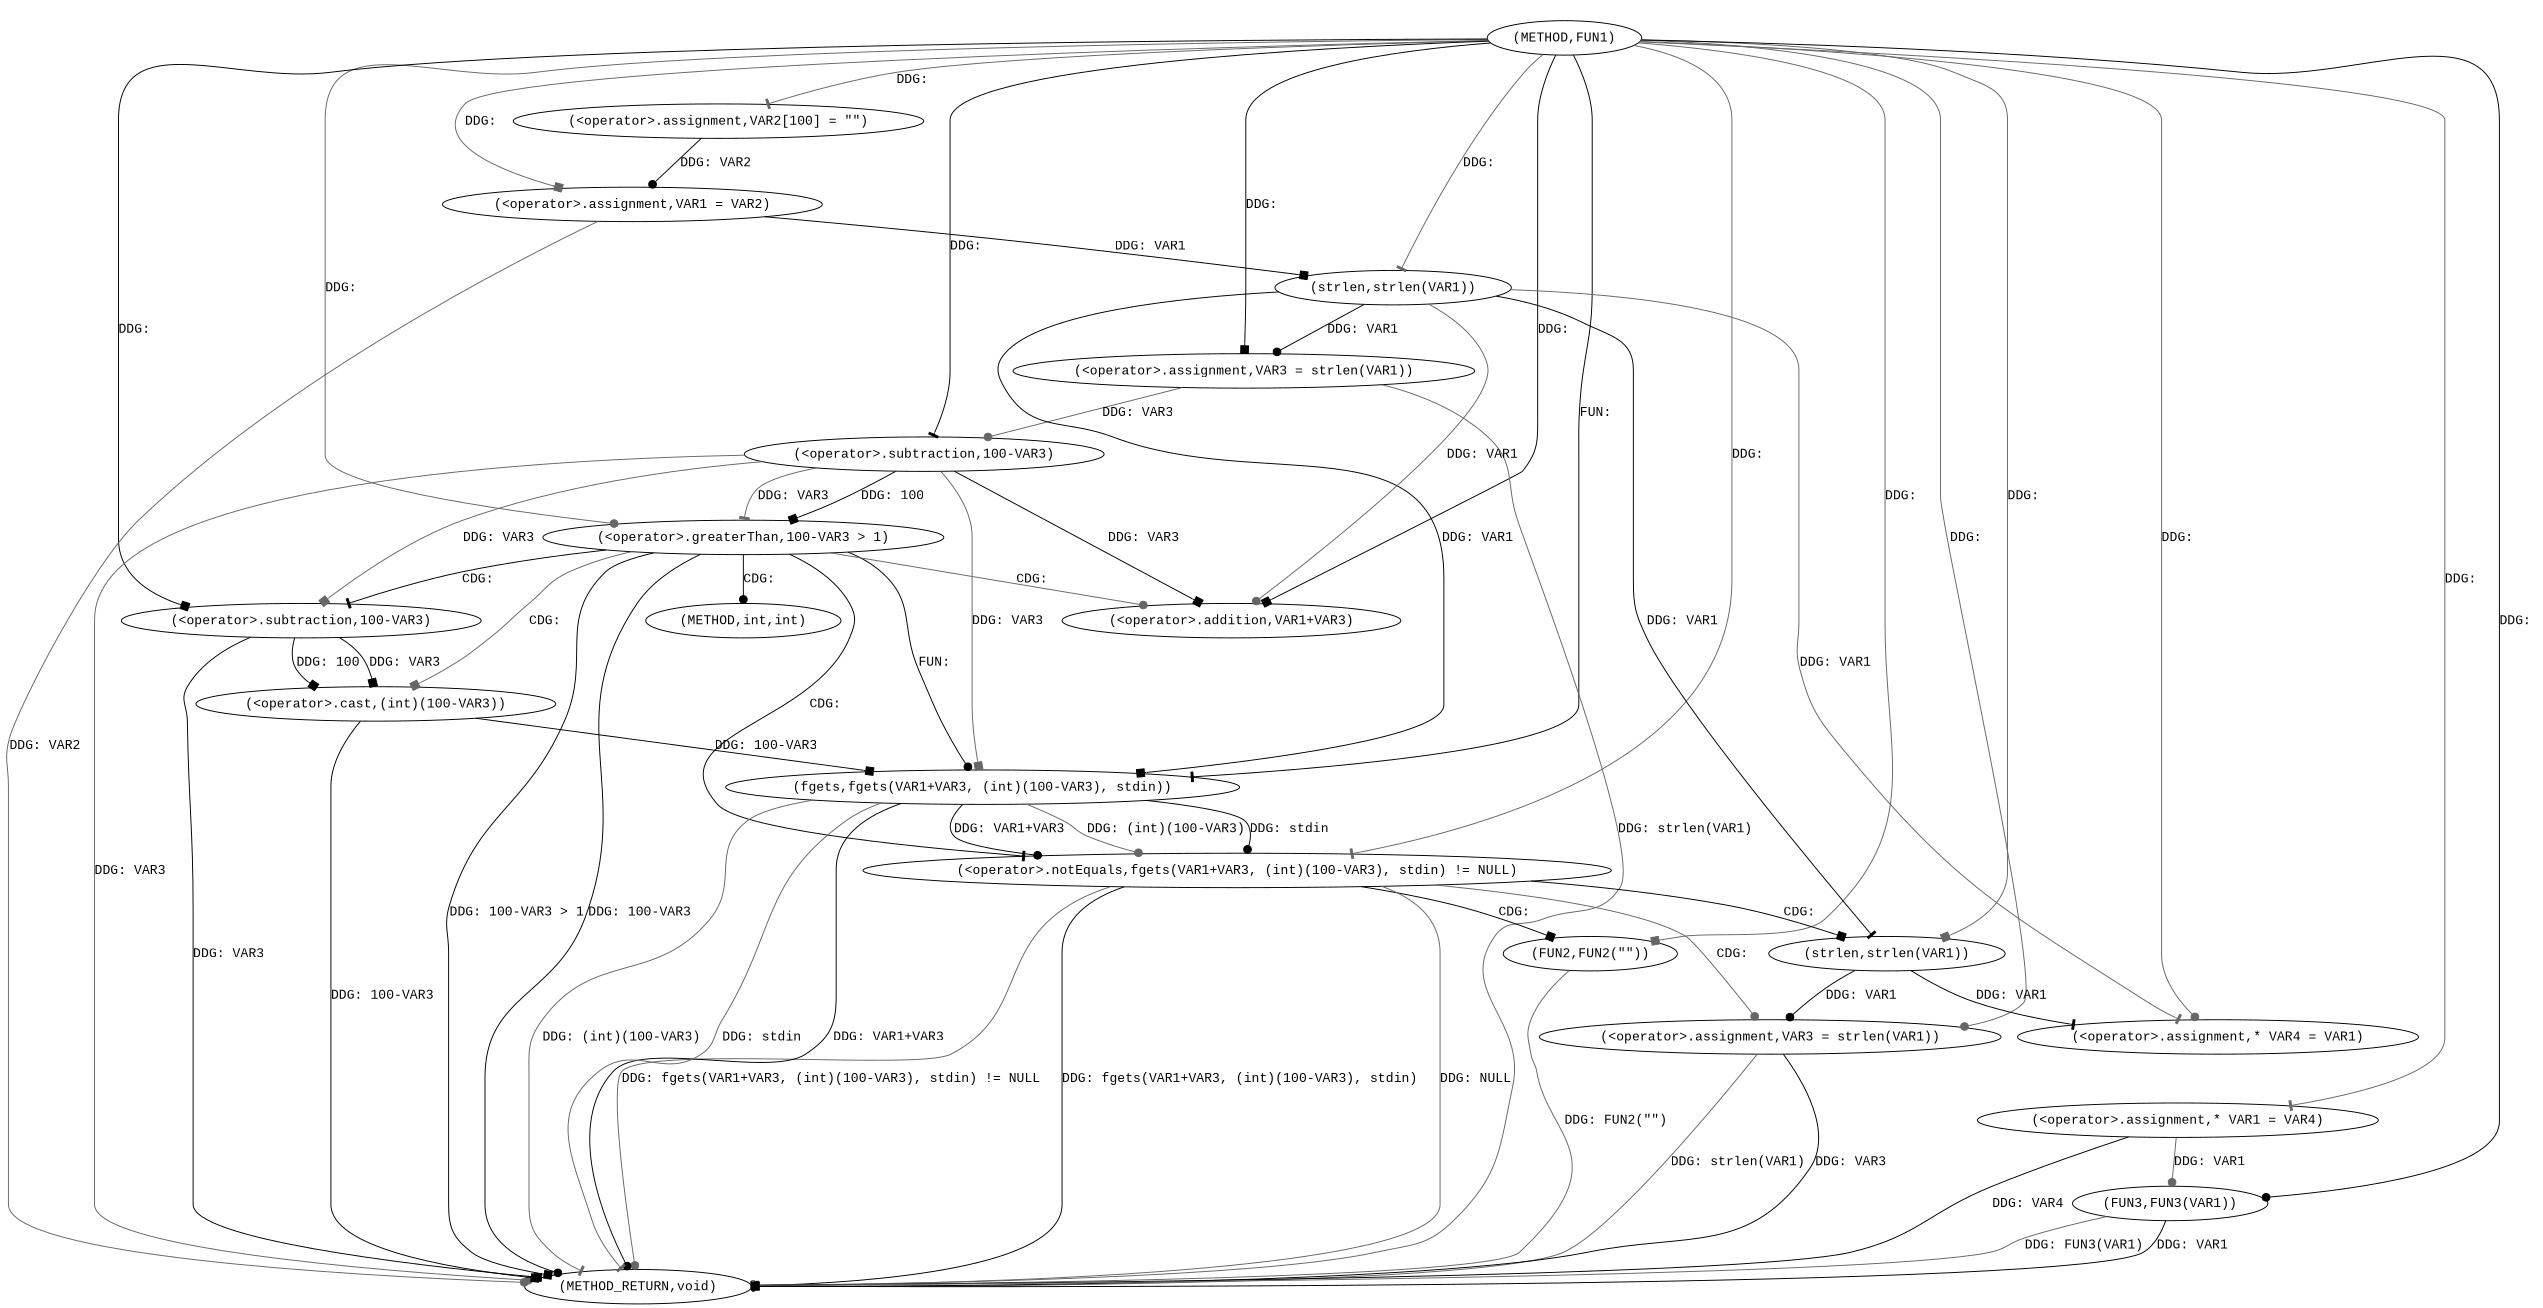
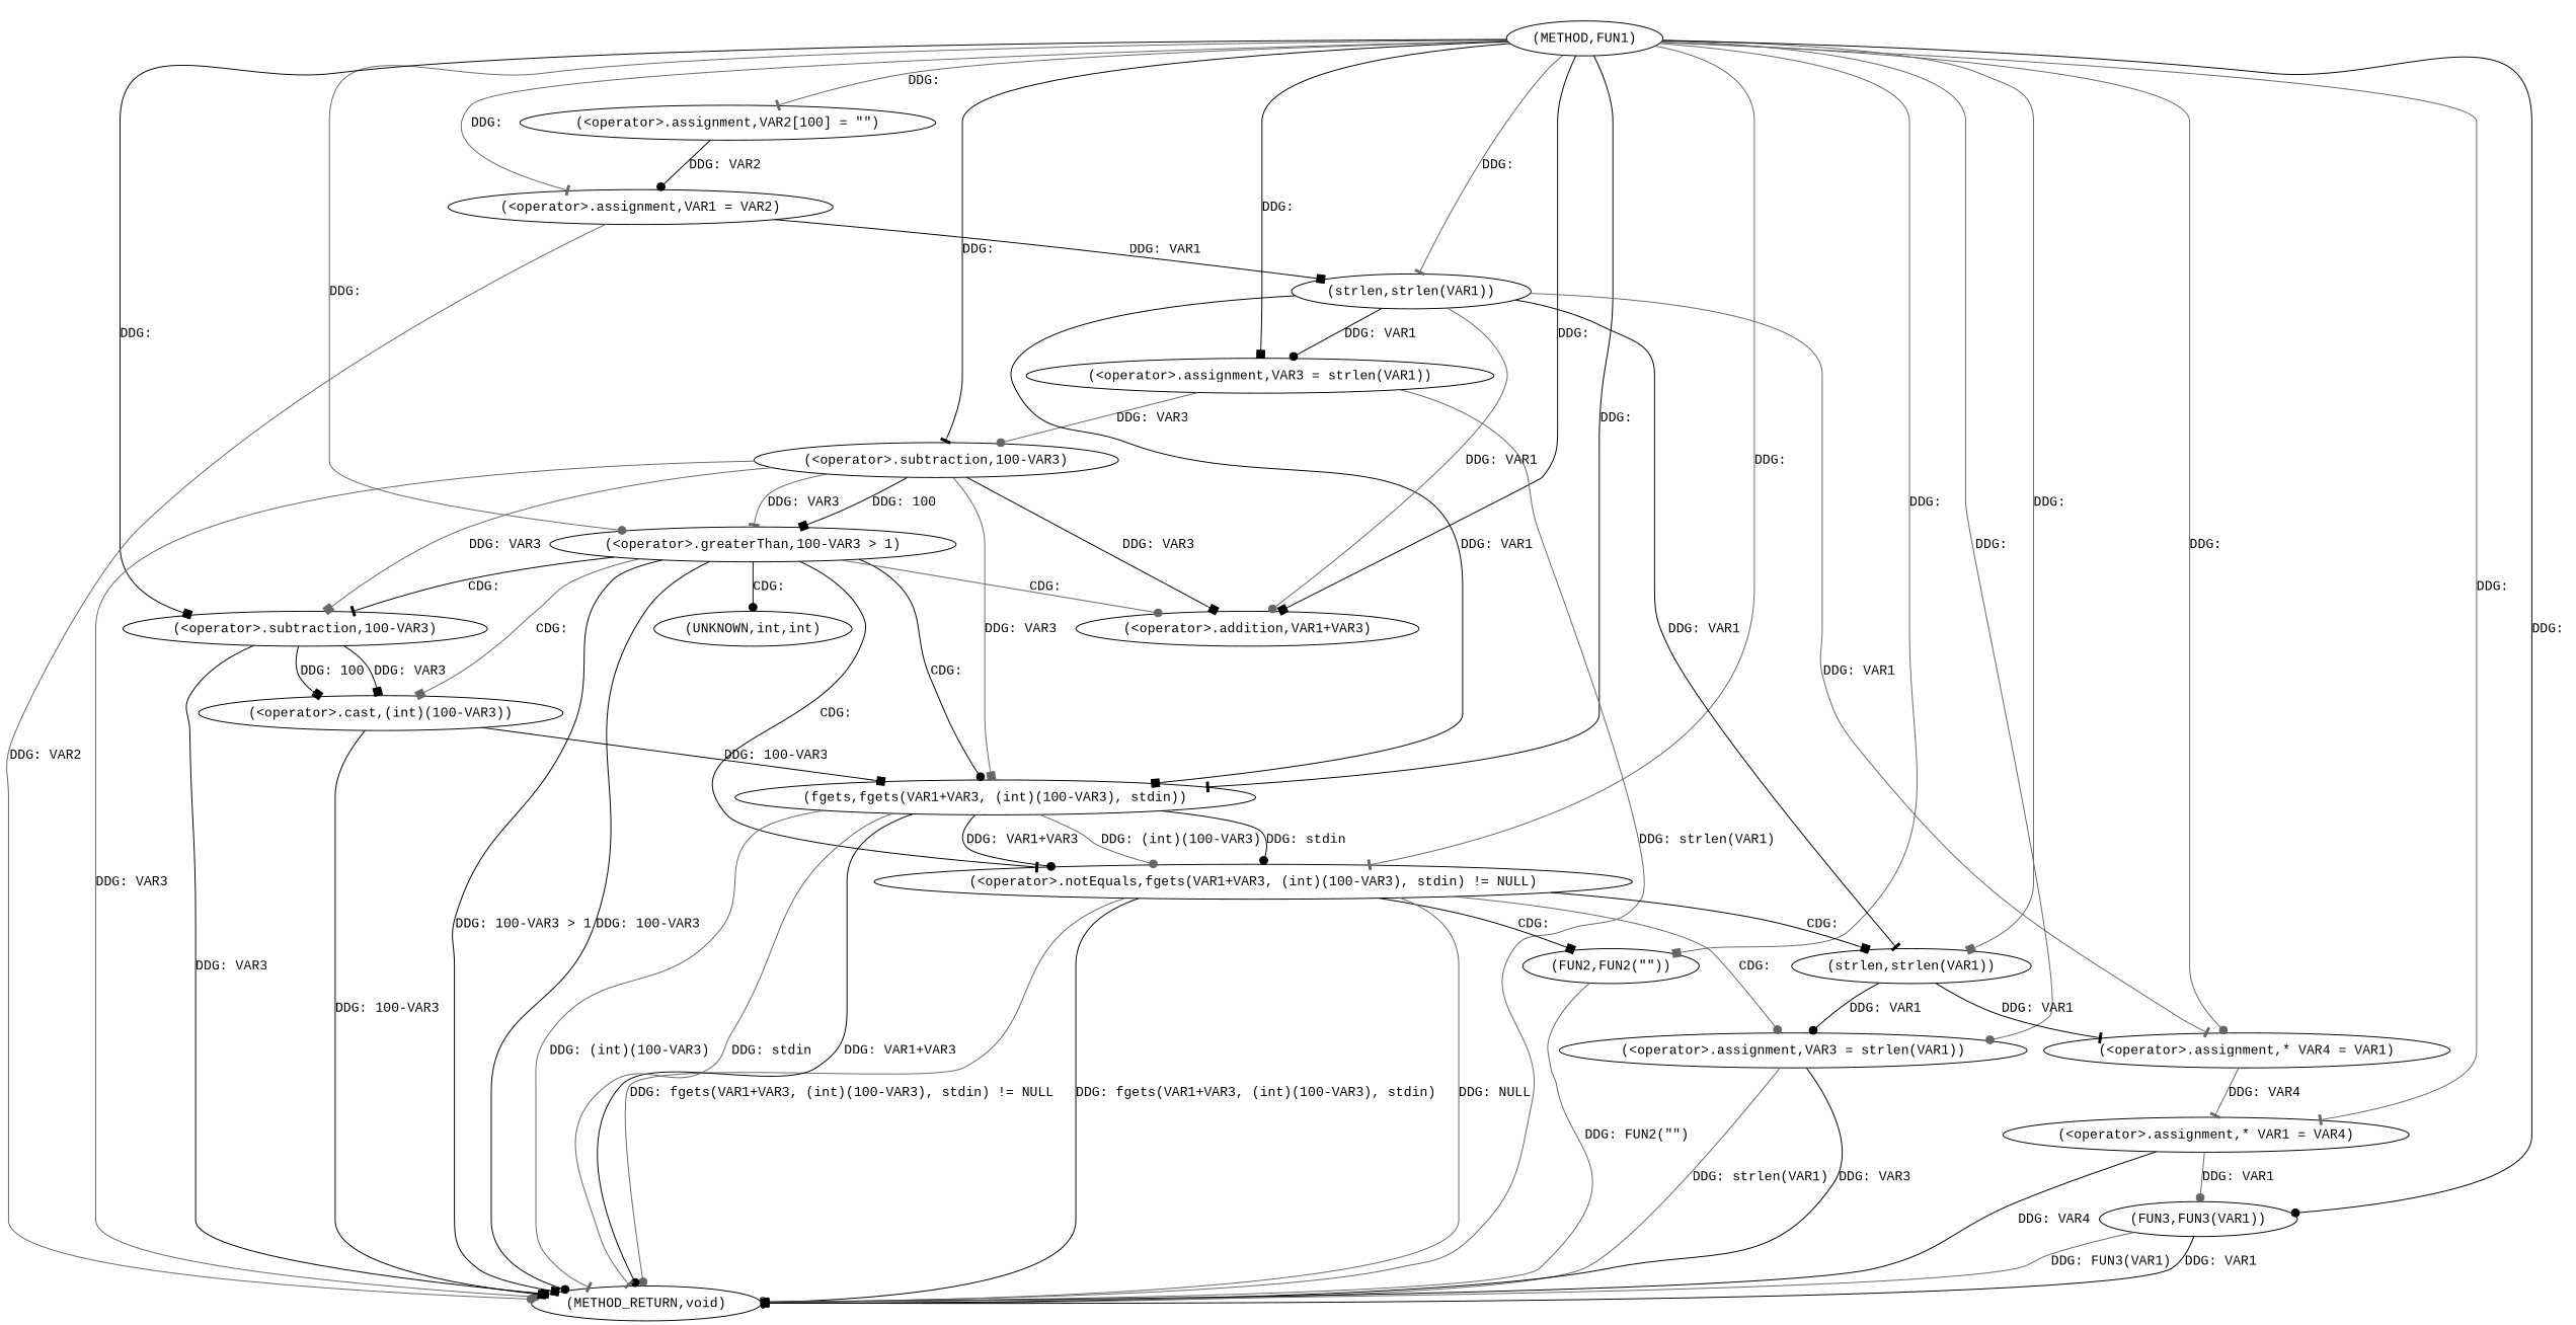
  digraph {
    fontname="Liberation Mono"
    node [fontname="Liberation Mono"]
    edge [arrowhead=box color=black fontname="Liberation Mono"]
    n1 [label="(METHOD,FUN1)"]
    n2 [label="(<operator>.assignment,VAR2[100] = \"\")"]
    n3 [label="(<operator>.assignment,VAR1 = VAR2)"]
    n4 [label="(<operator>.assignment,VAR3 = strlen(VAR1))"]
    n5 [label="(strlen,strlen(VAR1))"]
    n6 [label="(<operator>.greaterThan,100-VAR3 > 1)"]
    n7 [label="(<operator>.subtraction,100-VAR3)"]
    n8 [label="(<operator>.notEquals,fgets(VAR1+VAR3, (int)(100-VAR3), stdin) != NULL)"]
    n9 [label="(fgets,fgets(VAR1+VAR3, (int)(100-VAR3), stdin))"]
    n10 [label="(<operator>.addition,VAR1+VAR3)"]
    n11 [label="(<operator>.subtraction,100-VAR3)"]
    n12 [label="(<operator>.assignment,VAR3 = strlen(VAR1))"]
    n13 [label="(strlen,strlen(VAR1))"]
    n14 [label="(FUN2,FUN2(\"\"))"]
    n15 [label="(<operator>.assignment,* VAR4 = VAR1)"]
    n16 [label="(<operator>.assignment,* VAR1 = VAR4)"]
    n17 [label="(FUN3,FUN3(VAR1))"]
    n18 [label="(METHOD_RETURN,void)"]
    n19 [label="(<operator>.cast,(int)(100-VAR3))"]
-   n20 [label="(METHOD,int,int)"]
+   n20 [label="(UNKNOWN,int,int)"]
    n1 -> n2 [arrowhead=tee color=gray40 label="DDG: "]
-   n1 -> n3 [color=gray40 label="DDG: "]
+   n1 -> n3 [arrowhead=tee color=gray40 label="DDG: "]
    n1 -> n4 [label="DDG: "]
    n1 -> n5 [arrowhead=tee color=gray40 label="DDG: "]
    n1 -> n6 [arrowhead=dot color=gray40 label="DDG: "]
    n1 -> n7 [arrowhead=tee label="DDG: "]
    n1 -> n8 [arrowhead=tee color=gray40 label="DDG: "]
-   n1 -> n9 [arrowhead=tee label="FUN: "]
+   n1 -> n9 [arrowhead=tee label="DDG: "]
    n1 -> n10 [label="DDG: "]
    n1 -> n11 [label="DDG: "]
    n1 -> n12 [arrowhead=dot color=gray40 label="DDG: "]
    n1 -> n13 [color=gray40 label="DDG: "]
    n1 -> n14 [color=gray40 label="DDG: "]
    n1 -> n15 [arrowhead=dot color=gray40 label="DDG: "]
    n1 -> n16 [arrowhead=tee color=gray40 label="DDG: "]
    n1 -> n17 [arrowhead=dot label="DDG: "]
    n2 -> n3 [arrowhead=dot label="DDG: VAR2"]
    n3 -> n5 [label="DDG: VAR1"]
    n3 -> n18 [arrowhead=dot color=gray40 label="DDG: VAR2"]
    n4 -> n7 [arrowhead=dot color=gray40 label="DDG: VAR3"]
    n4 -> n18 [color=gray40 label="DDG: strlen(VAR1)"]
    n5 -> n4 [arrowhead=dot label="DDG: VAR1"]
    n5 -> n9 [label="DDG: VAR1"]
    n5 -> n10 [arrowhead=dot color=gray40 label="DDG: VAR1"]
    n5 -> n13 [arrowhead=tee label="DDG: VAR1"]
    n5 -> n15 [arrowhead=tee color=gray40 label="DDG: VAR1"]
    n6 -> n8 [arrowhead=tee label="CDG: "]
-   n6 -> n9 [arrowhead=dot label="FUN: "]
+   n6 -> n9 [arrowhead=dot label="CDG: "]
    n6 -> n10 [arrowhead=dot color=gray40 label="CDG: "]
    n6 -> n11 [arrowhead=tee label="CDG: "]
    n6 -> n18 [label="DDG: 100-VAR3 > 1"]
    n6 -> n18 [arrowhead=dot label="DDG: 100-VAR3"]
    n6 -> n19 [color=gray40 label="CDG: "]
    n6 -> n20 [arrowhead=dot label="CDG: "]
    n7 -> n6 [label="DDG: 100"]
    n7 -> n6 [arrowhead=tee color=gray40 label="DDG: VAR3"]
    n7 -> n9 [color=gray40 label="DDG: VAR3"]
    n7 -> n10 [label="DDG: VAR3"]
    n7 -> n11 [color=gray40 label="DDG: VAR3"]
    n7 -> n18 [arrowhead=dot color=gray40 label="DDG: VAR3"]
    n8 -> n12 [arrowhead=dot color=gray40 label="CDG: "]
    n8 -> n13 [label="CDG: "]
    n8 -> n14 [label="CDG: "]
    n8 -> n18 [arrowhead=tee label="DDG: fgets(VAR1+VAR3, (int)(100-VAR3), stdin)"]
    n8 -> n18 [arrowhead=tee color=gray40 label="DDG: NULL"]
    n8 -> n18 [arrowhead=dot color=gray40 label="DDG: fgets(VAR1+VAR3, (int)(100-VAR3), stdin) != NULL"]
    n9 -> n8 [arrowhead=dot label="DDG: VAR1+VAR3"]
    n9 -> n8 [arrowhead=dot color=gray40 label="DDG: (int)(100-VAR3)"]
    n9 -> n8 [arrowhead=dot label="DDG: stdin"]
    n9 -> n18 [arrowhead=dot label="DDG: VAR1+VAR3"]
    n9 -> n18 [arrowhead=tee color=gray40 label="DDG: (int)(100-VAR3)"]
    n9 -> n18 [arrowhead=tee color=gray40 label="DDG: stdin"]
    n11 -> n18 [label="DDG: VAR3"]
    n11 -> n19 [label="DDG: 100"]
    n11 -> n19 [label="DDG: VAR3"]
    n12 -> n18 [color=gray40 label="DDG: strlen(VAR1)"]
    n12 -> n18 [arrowhead=tee label="DDG: VAR3"]
    n13 -> n12 [arrowhead=dot label="DDG: VAR1"]
    n13 -> n15 [arrowhead=tee label="DDG: VAR1"]
    n14 -> n18 [color=gray40 label="DDG: FUN2(\"\")"]
+   n15 -> n16 [arrowhead=tee color=gray40 label="DDG: VAR4"]
    n16 -> n17 [arrowhead=dot color=gray40 label="DDG: VAR1"]
    n16 -> n18 [label="DDG: VAR4"]
    n17 -> n18 [arrowhead=tee color=gray40 label="DDG: FUN3(VAR1)"]
    n17 -> n18 [label="DDG: VAR1"]
    n19 -> n9 [label="DDG: 100-VAR3"]
    n19 -> n18 [label="DDG: 100-VAR3"]
  }
